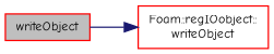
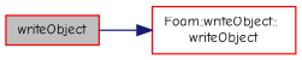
  digraph {
    rankdir=LR
    fontname="Comic Neue"
    node [color=red fontname="Comic Neue" fontsize=10 shape=record]
    n1 [fillcolor=grey75 fontcolor=black height=0.2 label=writeObject style=filled width=0.4]
-   n2 [height=0.2 label="Foam::regIOobject::\lwriteObject" width=0.4]
+   n2 [height=0.2 label="Foam::writeObject::\lwriteObject" width=0.4]
    n1 -> n2 [color=midnightblue fontname="Comic Neue" fontsize=10 labelfontname=Helvetica labelfontsize=10 style=solid]
  }
